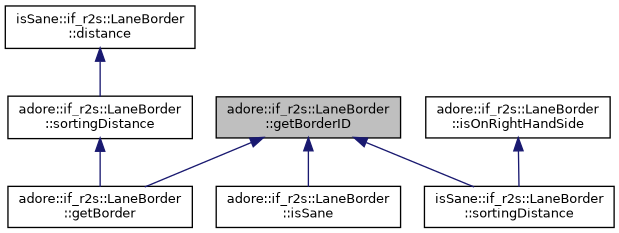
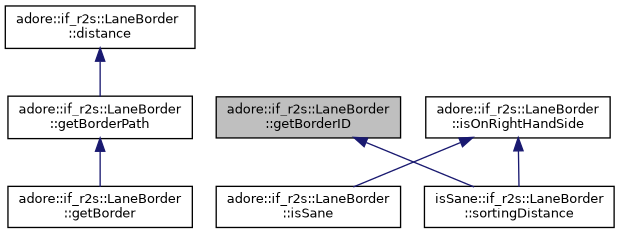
  digraph {
    rankdir=TB
    node [color=black fillcolor=white fontname=Helvetica fontsize=10 shape=record style=filled]
    edge [color=midnightblue dir=back fontname=Helvetica fontsize=10 labelfontname=Helvetica labelfontsize=10 style=solid]
    n1 [fillcolor=grey75 fontcolor=black height=0.2 label="adore::if_r2s::LaneBorder\l::getBorderID" width=0.4]
    n2 [height=0.2 label="adore::if_r2s::LaneBorder\l::getBorder" width=0.4]
    n3 [height=0.2 label="isSane::if_r2s::LaneBorder\l::sortingDistance" width=0.4]
    n4 [height=0.2 label="adore::if_r2s::LaneBorder\l::isSane" width=0.4]
-   n5 [height=0.2 label="isSane::if_r2s::LaneBorder\l::distance" width=0.4]
-   n6 [height=0.2 label="adore::if_r2s::LaneBorder\l::sortingDistance" width=0.4]
+   n5 [height=0.2 label="adore::if_r2s::LaneBorder\l::distance" width=0.4]
+   n6 [height=0.2 label="adore::if_r2s::LaneBorder\l::getBorderPath" width=0.4]
    n7 [height=0.2 label="adore::if_r2s::LaneBorder\l::isOnRightHandSide" width=0.4]
-   n1 -> n2
    n1 -> n3
-   n1 -> n4
+   n7 -> n4
    n5 -> n6
    n6 -> n2
    n7 -> n3
  }
